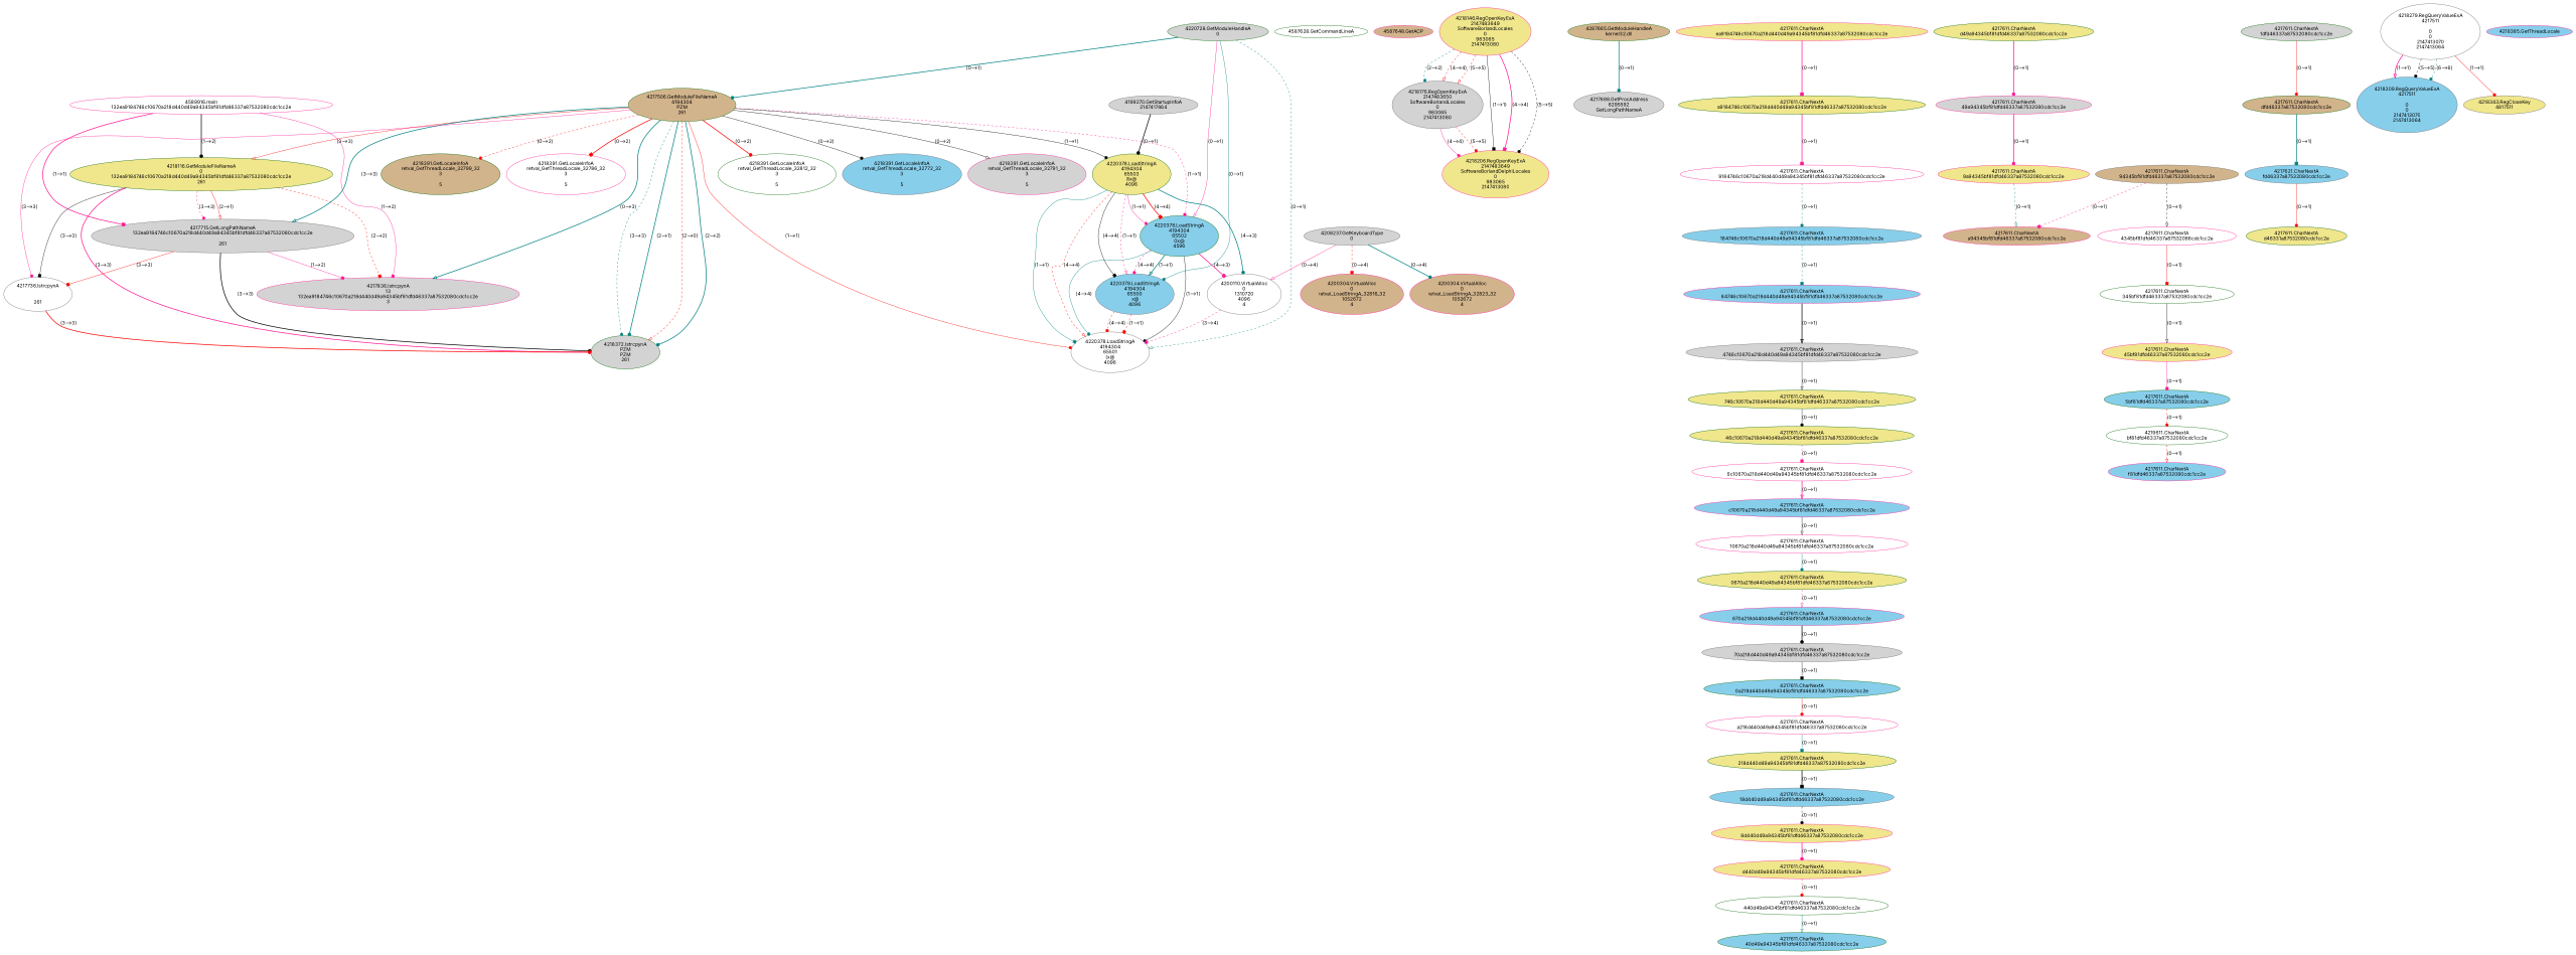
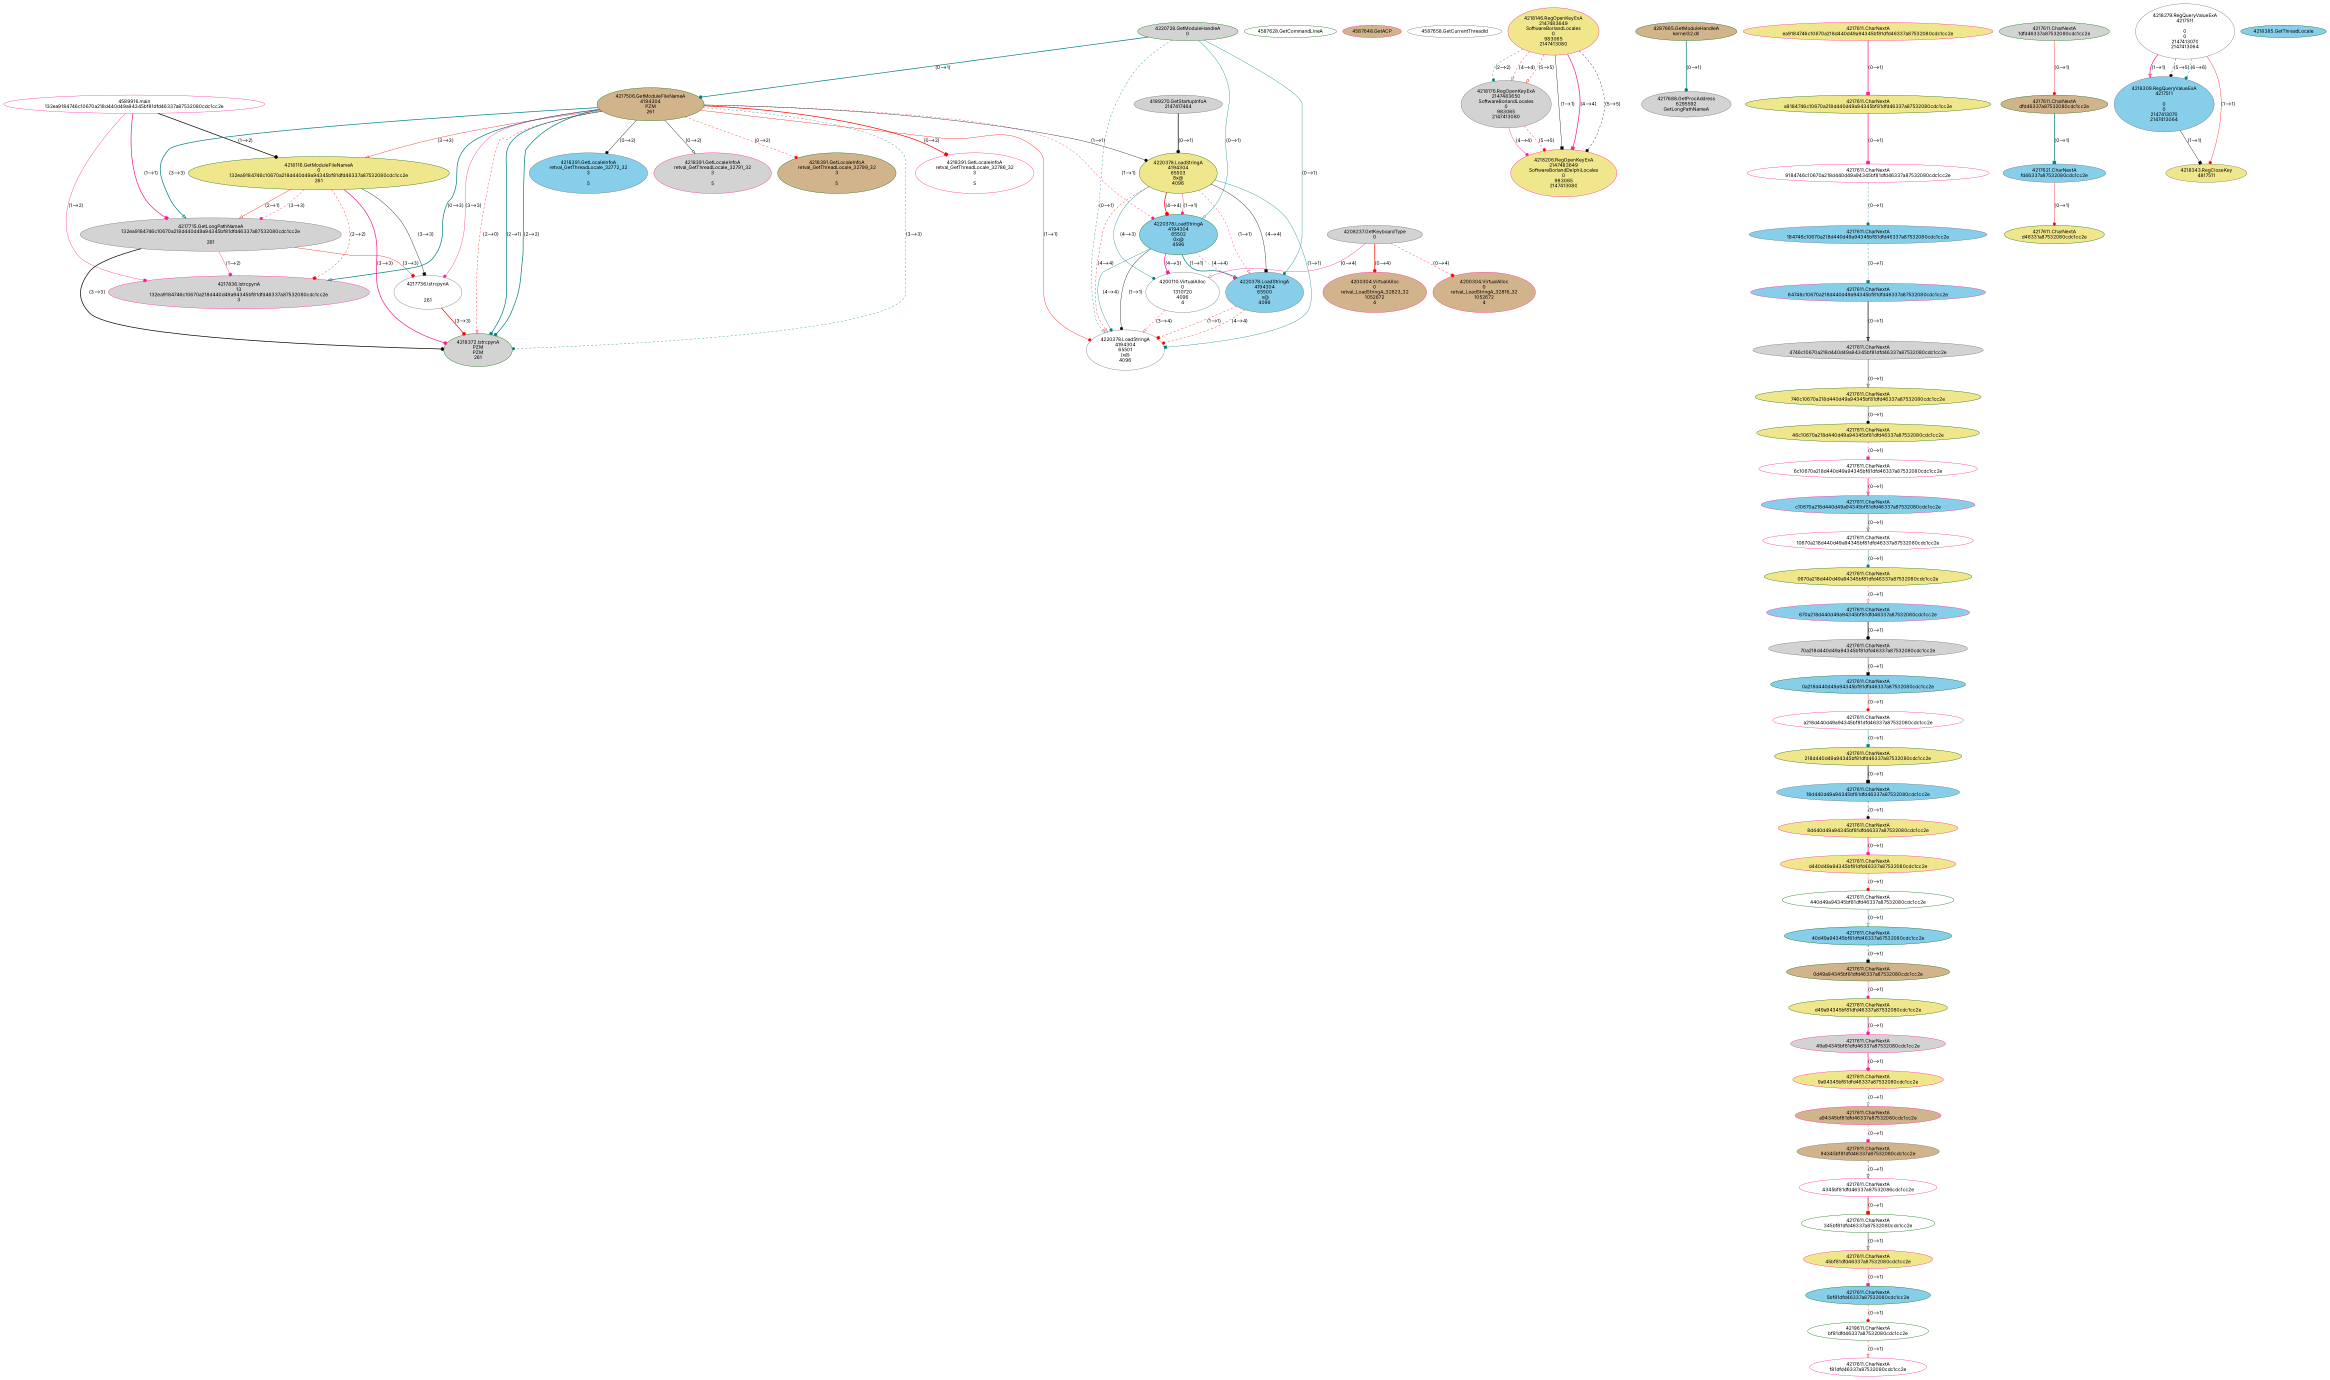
  digraph {
    fontname=Inter
    node [color=deeppink fillcolor=white fontname=Inter style=filled]
    edge [arrowhead=dot color=deeppink fontname=Inter style=solid]
    n1 [label="4589916.main\n132ea9184746c10670a218d440d49a94345bf81dfd46337a87532080cdc1cc2e"]
    n2 [color=darkgreen fillcolor=khaki label="4218116.GetModuleFileNameA\n0\n132ea9184746c10670a218d440d49a94345bf81dfd46337a87532080cdc1cc2e\n261"]
    n3 [color=gray40 fillcolor=lightgrey label="4217715.GetLongPathNameA\n132ea9184746c10670a218d440d49a94345bf81dfd46337a87532080cdc1cc2e\n\n261"]
    n4 [fillcolor=lightgrey label="4217836.lstrcpynA\n13\n132ea9184746c10670a218d440d49a94345bf81dfd46337a87532080cdc1cc2e\n3"]
    n5 [color=gray40 label="4217736.lstrcpynA\n\n\n261"]
    n6 [color=darkgreen fillcolor=lightgrey label="4218372.lstrcpynA\nPZM\nPZM\n261"]
    n7 [color=darkgreen fillcolor=lightgrey label="4220728.GetModuleHandleA\n0"]
    n8 [color=darkgreen fillcolor=tan label="4217506.GetModuleFileNameA\n4194304\nPZM\n261"]
    n9 [color=darkgreen fillcolor=skyblue label="4220378.LoadStringA\n4194304\n65502\n0x@\n4596"]
    n10 [color=gray40 fillcolor=skyblue label="4220378.LoadStringA\n4194304\n65500\n x@\n4096"]
    n11 [color=gray40 label="4220378.LoadStringA\n4194304\n65501\n(x@\n4096"]
    n12 [color=darkgreen fillcolor=khaki label="4220378.LoadStringA\n4194304\n65503\n8x@\n4096"]
-   n13 [color=darkgreen label="4218391.GetLocaleInfoA\nretval_GetThreadLocale_32812_32\n3\n\n5"]
    n14 [color=gray40 fillcolor=skyblue label="4218391.GetLocaleInfoA\nretval_GetThreadLocale_32772_32\n3\n\n5"]
    n15 [fillcolor=lightgrey label="4218391.GetLocaleInfoA\nretval_GetThreadLocale_32791_32\n3\n\n5"]
    n16 [color=darkgreen fillcolor=tan label="4218391.GetLocaleInfoA\nretval_GetThreadLocale_32799_32\n3\n\n5"]
    n17 [label="4218391.GetLocaleInfoA\nretval_GetThreadLocale_32786_32\n3\n\n5"]
    n18 [color=gray40 label="4200110.VirtualAlloc\n0\n1310720\n4096\n4"]
    n19 [color=gray40 fillcolor=lightgrey label="4208237.GetKeyboardType\n0"]
    n20 [fillcolor=tan label="4200304.VirtualAlloc\n0\nretval_LoadStringA_32816_32\n1052672\n4"]
    n21 [fillcolor=tan label="4200304.VirtualAlloc\n0\nretval_LoadStringA_32823_32\n1052672\n4"]
    n22 [color=darkgreen label="4587628.GetCommandLineA\n"]
    n23 [color=gray40 fillcolor=lightgrey label="4199270.GetStartupInfoA\n2147417464"]
    n24 [fillcolor=tan label="4587648.GetACP\n"]
+   n25 [color=gray40 label="4587658.GetCurrentThreadId\n"]
    n26 [fillcolor=khaki label="4218146.RegOpenKeyExA\n2147483649\nSoftware\Borland\Locales\n0\n983065\n2147413080"]
    n27 [color=gray40 fillcolor=lightgrey label="4218176.RegOpenKeyExA\n2147483650\nSoftware\Borland\Locales\n0\n983065\n2147413080"]
    n28 [fillcolor=khaki label="4218206.RegOpenKeyExA\n2147483649\nSoftware\Borland\Delphi\Locales\n0\n983065\n2147413080"]
    n29 [color=darkgreen fillcolor=tan label="4287665.GetModuleHandleA\nkernel32.dll"]
    n30 [color=gray40 fillcolor=lightgrey label="4217688.GetProcAddress\n6295592\nGetLongPathNameA"]
    n31 [fillcolor=khaki label="4217611.CharNextA\nea9184746c10670a218d440d49a94345bf81dfd46337a87532080cdc1cc2e"]
    n32 [color=darkgreen fillcolor=khaki label="4217611.CharNextA\na9184746c10670a218d440d49a94345bf81dfd46337a87532080cdc1cc2e"]
    n33 [label="4217611.CharNextA\n9184746c10670a218d440d49a94345bf81dfd46337a87532080cdc1cc2e"]
    n34 [color=gray40 fillcolor=skyblue label="4217611.CharNextA\n184746c10670a218d440d49a94345bf81dfd46337a87532080cdc1cc2e"]
    n35 [fillcolor=skyblue label="4217611.CharNextA\n84746c10670a218d440d49a94345bf81dfd46337a87532080cdc1cc2e"]
    n36 [color=gray40 fillcolor=lightgrey label="4217611.CharNextA\n4746c10670a218d440d49a94345bf81dfd46337a87532080cdc1cc2e"]
    n37 [color=darkgreen fillcolor=khaki label="4217611.CharNextA\n746c10670a218d440d49a94345bf81dfd46337a87532080cdc1cc2e"]
    n38 [color=darkgreen fillcolor=khaki label="4217611.CharNextA\n46c10670a218d440d49a94345bf81dfd46337a87532080cdc1cc2e"]
    n39 [label="4217611.CharNextA\n6c10670a218d440d49a94345bf81dfd46337a87532080cdc1cc2e"]
    n40 [fillcolor=skyblue label="4217611.CharNextA\nc10670a218d440d49a94345bf81dfd46337a87532080cdc1cc2e"]
    n41 [label="4217611.CharNextA\n10670a218d440d49a94345bf81dfd46337a87532080cdc1cc2e"]
    n42 [color=darkgreen fillcolor=khaki label="4217611.CharNextA\n0670a218d440d49a94345bf81dfd46337a87532080cdc1cc2e"]
    n43 [fillcolor=skyblue label="4217611.CharNextA\n670a218d440d49a94345bf81dfd46337a87532080cdc1cc2e"]
    n44 [color=gray40 fillcolor=lightgrey label="4217611.CharNextA\n70a218d440d49a94345bf81dfd46337a87532080cdc1cc2e"]
    n45 [color=darkgreen fillcolor=skyblue label="4217611.CharNextA\n0a218d440d49a94345bf81dfd46337a87532080cdc1cc2e"]
    n46 [label="4217611.CharNextA\na218d440d49a94345bf81dfd46337a87532080cdc1cc2e"]
    n47 [color=darkgreen fillcolor=khaki label="4217611.CharNextA\n218d440d49a94345bf81dfd46337a87532080cdc1cc2e"]
    n48 [color=gray40 fillcolor=skyblue label="4217611.CharNextA\n18d440d49a94345bf81dfd46337a87532080cdc1cc2e"]
    n49 [fillcolor=khaki label="4217611.CharNextA\n8d440d49a94345bf81dfd46337a87532080cdc1cc2e"]
    n50 [fillcolor=khaki label="4217611.CharNextA\nd440d49a94345bf81dfd46337a87532080cdc1cc2e"]
    n51 [color=darkgreen label="4217611.CharNextA\n440d49a94345bf81dfd46337a87532080cdc1cc2e"]
    n52 [color=darkgreen fillcolor=skyblue label="4217611.CharNextA\n40d49a94345bf81dfd46337a87532080cdc1cc2e"]
+   n53 [color=darkgreen fillcolor=tan label="4217611.CharNextA\n0d49a94345bf81dfd46337a87532080cdc1cc2e"]
    n54 [color=darkgreen fillcolor=khaki label="4217611.CharNextA\nd49a94345bf81dfd46337a87532080cdc1cc2e"]
    n55 [fillcolor=lightgrey label="4217611.CharNextA\n49a94345bf81dfd46337a87532080cdc1cc2e"]
    n56 [fillcolor=khaki label="4217611.CharNextA\n9a94345bf81dfd46337a87532080cdc1cc2e"]
    n57 [fillcolor=tan label="4217611.CharNextA\na94345bf81dfd46337a87532080cdc1cc2e"]
    n58 [color=gray40 fillcolor=tan label="4217611.CharNextA\n94345bf81dfd46337a87532080cdc1cc2e"]
    n59 [label="4217611.CharNextA\n4345bf81dfd46337a87532086cdc1cc2e"]
    n60 [color=darkgreen label="4217611.CharNextA\n345bf81dfd46337a87532080cdc1cc2e"]
    n61 [fillcolor=khaki label="4217611.CharNextA\n45bf81dfd46337a87532080cdc1cc2e"]
    n62 [color=darkgreen fillcolor=skyblue label="4217611.CharNextA\n5bf81dfd46337a87532080cdc1cc2e"]
    n63 [color=darkgreen label="4219611.CharNextA\nbf81dfd46337a87532080cdc1cc2e"]
-   n64 [fillcolor=skyblue label="4217611.CharNextA\nf81dfd46337a87532080cdc1cc2e"]
+   n64 [label="4217611.CharNextA\nf81dfd46337a87532080cdc1cc2e"]
    n65 [color=darkgreen fillcolor=lightgrey label="4217611.CharNextA\n1dfd46337a87532080cdc1cc2e"]
    n66 [color=darkgreen fillcolor=tan label="4217611.CharNextA\ndfd46337a87532080cdc1cc2e"]
    n67 [color=gray40 fillcolor=skyblue label="4217621.CharNextA\nfd46337a87532080cdc1cc2e"]
    n68 [color=darkgreen fillcolor=khaki label="4217611.CharNextA\nd46331a87532080cdc1cc2e"]
    n69 [color=gray40 label="4218279.RegQueryValueExA\n4217511\n\n0\n0\n2147413070\n2147413064"]
    n70 [color=gray40 fillcolor=skyblue label="4218309.RegQueryValueExA\n4217511\n\n0\n0\n2147413070\n2147413064"]
    n71 [color=gray40 fillcolor=khaki label="4218343.RegCloseKey\n4817511"]
-   n72 [fillcolor=skyblue label="4218385.GetThreadLocale\n"]
+   n72 [color=darkgreen fillcolor=skyblue label="4218385.GetThreadLocale\n"]
    n1 -> n2 [color=black label="(1-->2)" style=bold]
    n1 -> n3 [arrowhead=box label="(1-->1)" style=bold]
    n1 -> n4 [arrowhead=box label="(1-->2)"]
    n2 -> n3 [arrowhead=onormal color=red label="(2-->1)"]
    n2 -> n3 [label="(3-->3)" style=dashed]
    n2 -> n4 [arrowhead=box color=red label="(2-->2)" style=dashed]
    n2 -> n5 [arrowhead=box color=black label="(3-->3)"]
    n2 -> n6 [label="(3-->3)" style=bold]
    n3 -> n4 [arrowhead=box label="(1-->2)"]
    n3 -> n5 [arrowhead=box color=red label="(3-->3)"]
    n3 -> n6 [color=black label="(3-->3)" style=bold]
    n5 -> n6 [color=red label="(3-->3)" style=bold]
    n7 -> n8 [color=teal label="(0-->1)" style=bold]
-   n7 -> n9 [arrowhead=onormal label="(0-->1)"]
+   n7 -> n9 [arrowhead=onormal color=teal label="(0-->1)"]
    n7 -> n10 [color=teal label="(0-->1)"]
    n7 -> n11 [arrowhead=onormal color=teal label="(0-->1)" style=dashed]
    n8 -> n2 [arrowhead=onormal color=red label="(3-->3)"]
    n8 -> n3 [arrowhead=onormal color=teal label="(3-->3)" style=bold]
    n8 -> n4 [arrowhead=onormal color=teal label="(0-->3)" style=bold]
    n8 -> n5 [label="(3-->3)"]
    n8 -> n6 [color=teal label="(2-->1)" style=bold]
    n8 -> n6 [color=teal label="(2-->2)" style=bold]
    n8 -> n6 [color=teal label="(3-->3)" style=dashed]
    n8 -> n6 [arrowhead=onormal color=red label="(2-->0)" style=dashed]
    n8 -> n9 [label="(1-->1)" style=dashed]
    n8 -> n11 [color=red label="(1-->1)"]
    n8 -> n12 [color=black label="(1-->1)"]
-   n8 -> n13 [color=red label="(0-->2)" style=bold]
    n8 -> n14 [color=black label="(0-->2)"]
    n8 -> n15 [arrowhead=onormal color=black label="(0-->2)"]
    n8 -> n16 [color=red label="(0-->2)" style=dashed]
    n8 -> n17 [arrowhead=box color=red label="(0-->2)" style=bold]
    n9 -> n10 [arrowhead=onormal color=teal label="(1-->1)" style=bold]
    n9 -> n10 [label="(4-->4)" style=dashed]
    n9 -> n11 [color=black label="(1-->1)"]
    n9 -> n11 [color=teal label="(4-->4)"]
    n9 -> n18 [arrowhead=box label="(4-->3)" style=bold]
    n10 -> n11 [arrowhead=box color=red label="(1-->1)" style=dashed]
    n10 -> n11 [color=red label="(4-->4)" style=dashed]
    n12 -> n9 [label="(1-->1)"]
    n12 -> n9 [arrowhead=box color=red label="(4-->4)" style=bold]
    n12 -> n10 [arrowhead=onormal label="(1-->1)" style=dashed]
    n12 -> n10 [arrowhead=box color=black label="(4-->4)"]
    n12 -> n11 [arrowhead=box color=teal label="(1-->1)"]
    n12 -> n11 [arrowhead=onormal color=red label="(4-->4)" style=dashed]
-   n12 -> n18 [color=teal label="(4-->3)" style=bold]
-   n18 -> n11 [arrowhead=box label="(3-->4)" style=dashed]
+   n12 -> n18 [color=teal label="(4-->3)"]
+   n18 -> n11 [arrowhead=onormal label="(3-->4)" style=dashed]
    n19 -> n18 [arrowhead=onormal label="(0-->4)"]
    n19 -> n20 [arrowhead=box color=red label="(0-->4)" style=dashed]
-   n19 -> n21 [color=teal label="(0-->4)" style=bold]
+   n19 -> n21 [color=red label="(0-->4)" style=bold]
    n23 -> n12 [color=black label="(0-->1)" style=bold]
    n26 -> n27 [color=teal label="(2-->2)" style=dashed]
    n26 -> n27 [arrowhead=onormal color=red label="(4-->4)" style=dashed]
    n26 -> n27 [arrowhead=onormal color=red label="(5-->5)" style=dashed]
    n26 -> n28 [arrowhead=box color=black label="(1-->1)"]
    n26 -> n28 [arrowhead=box label="(4-->4)" style=bold]
    n26 -> n28 [color=black label="(5-->5)" style=dashed]
    n27 -> n28 [label="(4-->4)"]
    n27 -> n28 [color=red label="(5-->5)" style=dashed]
    n29 -> n30 [color=teal label="(0-->1)" style=bold]
    n31 -> n32 [arrowhead=box label="(0-->1)" style=bold]
    n32 -> n33 [arrowhead=box label="(0-->1)" style=bold]
    n33 -> n34 [color=teal label="(0-->1)" style=dashed]
    n34 -> n35 [arrowhead=box color=teal label="(0-->1)" style=dashed]
    n35 -> n36 [arrowhead=onormal color=black label="(0-->1)" style=bold]
    n36 -> n37 [arrowhead=onormal color=black label="(0-->1)"]
    n37 -> n38 [color=black label="(0-->1)"]
    n38 -> n39 [arrowhead=box label="(0-->1)" style=dashed]
    n39 -> n40 [arrowhead=onormal label="(0-->1)" style=bold]
    n40 -> n41 [arrowhead=onormal color=black label="(0-->1)"]
    n41 -> n42 [color=teal label="(0-->1)"]
    n42 -> n43 [arrowhead=onormal label="(0-->1)" style=dashed]
    n43 -> n44 [color=black label="(0-->1)" style=bold]
    n44 -> n45 [arrowhead=box color=black label="(0-->1)"]
    n45 -> n46 [color=red label="(0-->1)"]
    n46 -> n47 [arrowhead=box color=teal label="(0-->1)"]
    n47 -> n48 [arrowhead=box color=black label="(0-->1)" style=bold]
    n48 -> n49 [color=black label="(0-->1)" style=dashed]
    n49 -> n50 [label="(0-->1)" style=bold]
    n50 -> n51 [color=red label="(0-->1)" style=dashed]
    n51 -> n52 [arrowhead=onormal color=teal label="(0-->1)"]
+   n52 -> n53 [arrowhead=box color=black label="(0-->1)" style=dashed]
+   n53 -> n54 [label="(0-->1)"]
    n54 -> n55 [label="(0-->1)" style=bold]
    n55 -> n56 [label="(0-->1)" style=bold]
    n56 -> n57 [arrowhead=onormal color=teal label="(0-->1)" style=dashed]
-   n58 -> n57 [arrowhead=box label="(0-->1)" style=dashed]
+   n57 -> n58 [arrowhead=box label="(0-->1)" style=dashed]
    n58 -> n59 [arrowhead=onormal color=black label="(0-->1)" style=dashed]
-   n59 -> n60 [arrowhead=box color=red label="(0-->1)"]
+   n59 -> n60 [arrowhead=box color=red label="(0-->1)" style=bold]
    n60 -> n61 [arrowhead=onormal color=black label="(0-->1)"]
    n61 -> n62 [arrowhead=box label="(0-->1)"]
    n62 -> n63 [color=red label="(0-->1)" style=dashed]
    n63 -> n64 [arrowhead=onormal color=red label="(0-->1)" style=dashed]
    n65 -> n66 [color=red label="(0-->1)"]
    n66 -> n67 [arrowhead=box color=teal label="(0-->1)" style=bold]
    n67 -> n68 [color=red label="(0-->1)"]
    n69 -> n70 [arrowhead=onormal label="(1-->1)" style=bold]
    n69 -> n70 [color=black label="(5-->5)" style=dashed]
    n69 -> n70 [color=teal label="(6-->6)" style=dashed]
    n69 -> n71 [color=red label="(1-->1)"]
+   n70 -> n71 [arrowhead=box color=black label="(1-->1)"]
  }
